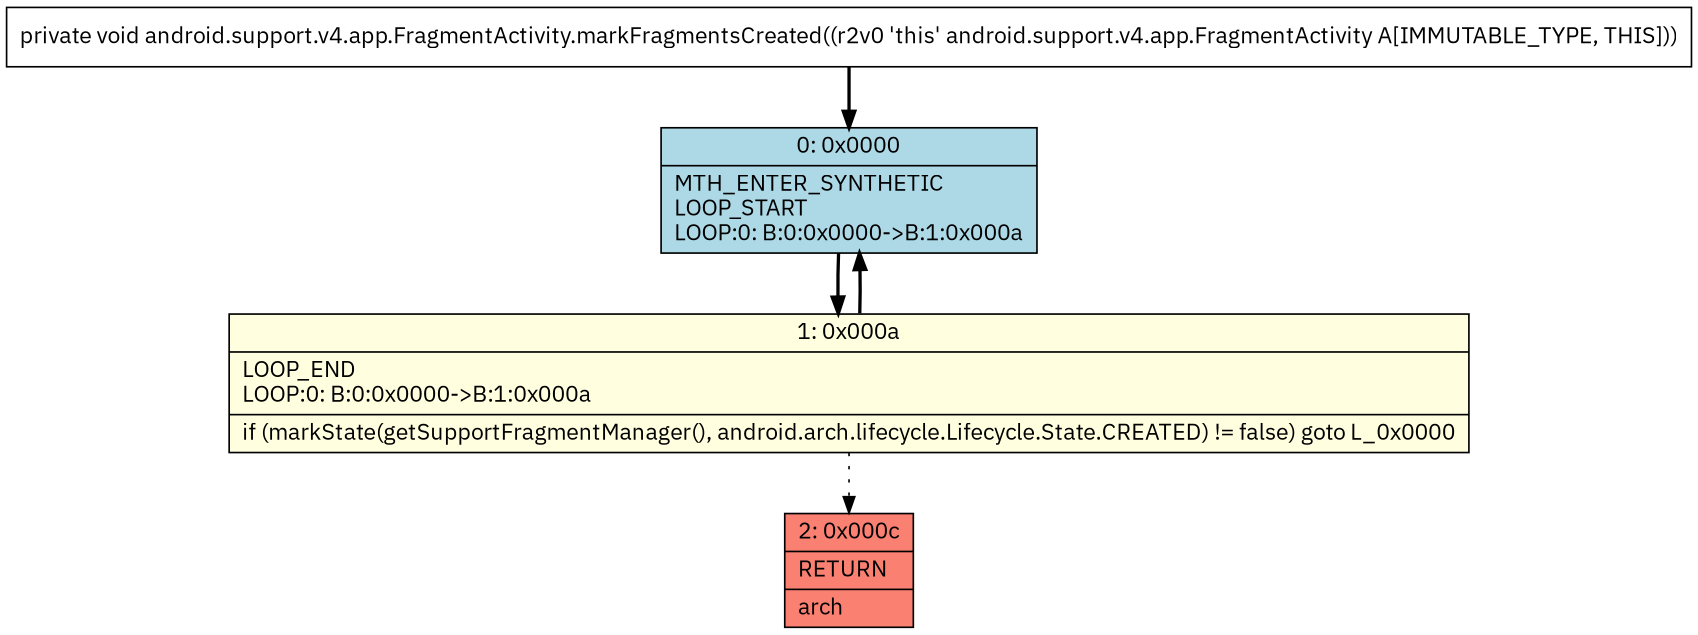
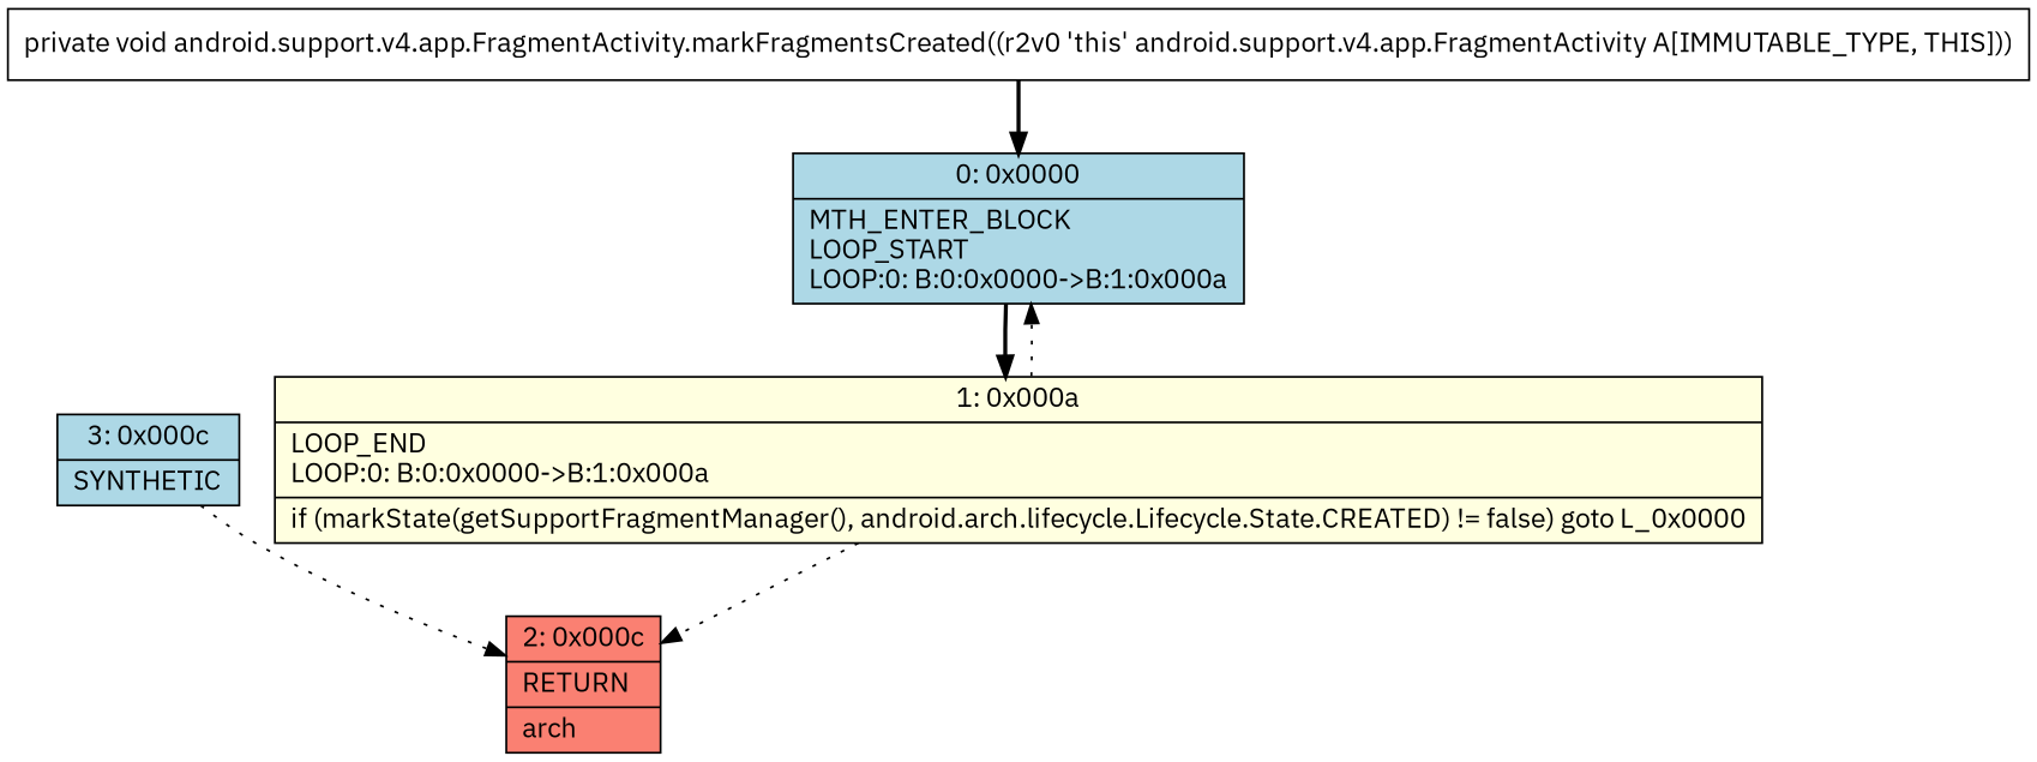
  digraph {
    fontname="IBM Plex Sans"
    node [fillcolor=lightblue fontname="IBM Plex Sans" shape=record style=filled]
    edge [fontname="IBM Plex Sans" style=bold]
-   n1 [label="{0\:\ 0x0000|MTH_ENTER_SYNTHETIC\lLOOP_START\lLOOP:0: B:0:0x0000\-\>B:1:0x000a\l}"]
+   n1 [label="{0\:\ 0x0000|MTH_ENTER_BLOCK\lLOOP_START\lLOOP:0: B:0:0x0000\-\>B:1:0x000a\l}"]
    n2 [fillcolor=lightyellow label="{1\:\ 0x000a|LOOP_END\lLOOP:0: B:0:0x0000\-\>B:1:0x000a\l|if (markState(getSupportFragmentManager(), android.arch.lifecycle.Lifecycle.State.CREATED) != false) goto L_0x0000\l}"]
    n3 [fillcolor=salmon label="{2\:\ 0x000c|RETURN\l|arch\l}"]
+   n4 [label="{3\:\ 0x000c|SYNTHETIC\l}"]
    n5 [fillcolor=white label="{private void android.support.v4.app.FragmentActivity.markFragmentsCreated((r2v0 'this' android.support.v4.app.FragmentActivity A[IMMUTABLE_TYPE, THIS])) }"]
    n1 -> n2
-   n2 -> n1
+   n2 -> n1 [style=dotted]
    n2 -> n3 [style=dotted]
+   n4 -> n3 [style=dotted]
    n5 -> n1
  }
